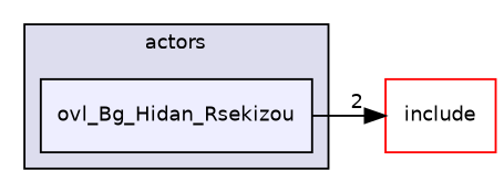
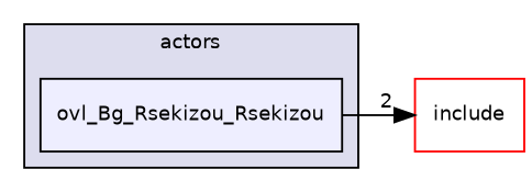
  digraph {
    compound=true
    rankdir=LR
    node [fontname=Helvetica fontsize=10 shape=box style=filled]
-   n1 [fillcolor="#eeeeff" label=ovl_Bg_Hidan_Rsekizou pencolor=black]
+   n1 [fillcolor="#eeeeff" label=ovl_Bg_Rsekizou_Rsekizou pencolor=black]
    n2 [color=red fillcolor=white label=include]
    subgraph cluster_1 {
      bgcolor="#ddddee"
      fontname=Helvetica
      fontsize=10
      label=actors
      pencolor=black
      n1
    }
    n1 -> n2 [headlabel=2 labeldistance=1.5 labelfontname=Helvetica labelfontsize=10]
  }
